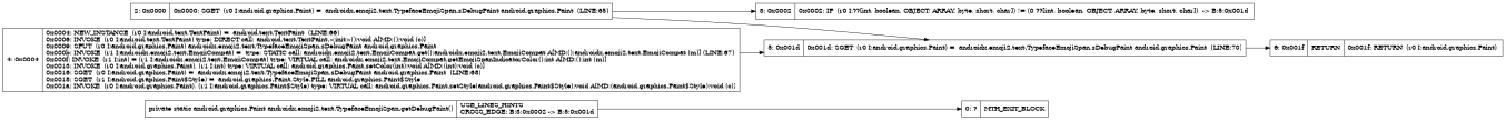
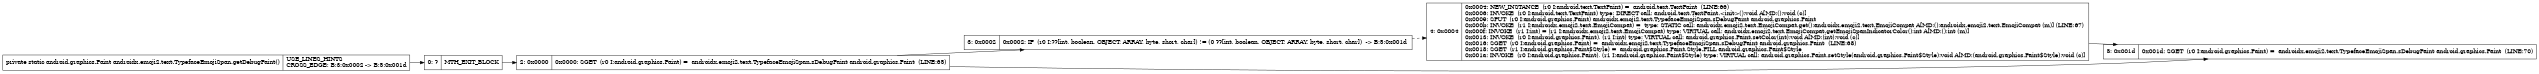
  digraph {
    rankdir=LR
    node [shape=record]
    n1 [label="{0\:\ ?|MTH_EXIT_BLOCK\l}"]
    n2 [label="{2\:\ 0x0000|0x0000: SGET  (r0 I:android.graphics.Paint) =  androidx.emoji2.text.TypefaceEmojiSpan.sDebugPaint android.graphics.Paint  (LINE:65)\l}"]
    n3 [label="{3\:\ 0x0002|0x0002: IF  (r0 I:??[int, boolean, OBJECT, ARRAY, byte, short, char]) != (0 ??[int, boolean, OBJECT, ARRAY, byte, short, char])  \-\> B:5:0x001d \l}"]
    n4 [label="{5\:\ 0x001d|0x001d: SGET  (r0 I:android.graphics.Paint) =  androidx.emoji2.text.TypefaceEmojiSpan.sDebugPaint android.graphics.Paint  (LINE:70)\l}"]
    n5 [label="{4\:\ 0x0004|0x0004: NEW_INSTANCE  (r0 I:android.text.TextPaint) =  android.text.TextPaint  (LINE:66)\l0x0006: INVOKE  (r0 I:android.text.TextPaint) type: DIRECT call: android.text.TextPaint.\<init\>():void A[MD:():void (c)]\l0x0009: SPUT  (r0 I:android.graphics.Paint) androidx.emoji2.text.TypefaceEmojiSpan.sDebugPaint android.graphics.Paint \l0x000b: INVOKE  (r1 I:androidx.emoji2.text.EmojiCompat) =  type: STATIC call: androidx.emoji2.text.EmojiCompat.get():androidx.emoji2.text.EmojiCompat A[MD:():androidx.emoji2.text.EmojiCompat (m)] (LINE:67)\l0x000f: INVOKE  (r1 I:int) = (r1 I:androidx.emoji2.text.EmojiCompat) type: VIRTUAL call: androidx.emoji2.text.EmojiCompat.getEmojiSpanIndicatorColor():int A[MD:():int (m)]\l0x0013: INVOKE  (r0 I:android.graphics.Paint), (r1 I:int) type: VIRTUAL call: android.graphics.Paint.setColor(int):void A[MD:(int):void (c)]\l0x0016: SGET  (r0 I:android.graphics.Paint) =  androidx.emoji2.text.TypefaceEmojiSpan.sDebugPaint android.graphics.Paint  (LINE:68)\l0x0018: SGET  (r1 I:android.graphics.Paint$Style) =  android.graphics.Paint.Style.FILL android.graphics.Paint$Style \l0x001a: INVOKE  (r0 I:android.graphics.Paint), (r1 I:android.graphics.Paint$Style) type: VIRTUAL call: android.graphics.Paint.setStyle(android.graphics.Paint$Style):void A[MD:(android.graphics.Paint$Style):void (c)]\l}"]
-   n6 [label="{6\:\ 0x001f|RETURN\l|0x001f: RETURN  (r0 I:android.graphics.Paint) \l}"]
    n7 [label="{private static android.graphics.Paint androidx.emoji2.text.TypefaceEmojiSpan.getDebugPaint()  | USE_LINES_HINTS\lCROSS_EDGE: B:3:0x0002 \-\> B:5:0x001d\l}"]
+   n1 -> n2
    n2 -> n3
    n2 -> n4
-   n4 -> n6
+   n3 -> n5 [style=dashed]
    n5 -> n4
    n7 -> n1
  }
